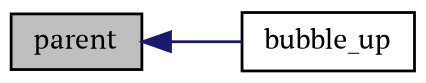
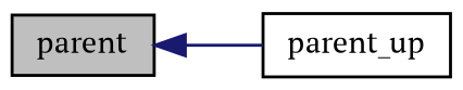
  digraph {
    rankdir=LR
    fontname="PT Serif"
    node [color=black fontname="PT Serif" fontsize=10 shape=record style=filled]
    n1 [fillcolor=grey75 fontcolor=black height=0.2 label=parent width=0.4]
-   n2 [fillcolor=white height=0.2 label=bubble_up width=0.4]
+   n2 [fillcolor=white height=0.2 label=parent_up width=0.4]
    n1 -> n2 [color=midnightblue dir=back fontname="PT Serif" fontsize=10 labelfontname=Helvetica labelfontsize=10 style=solid]
  }
